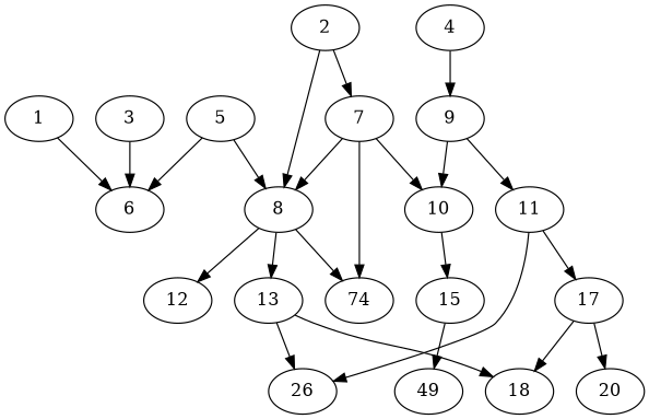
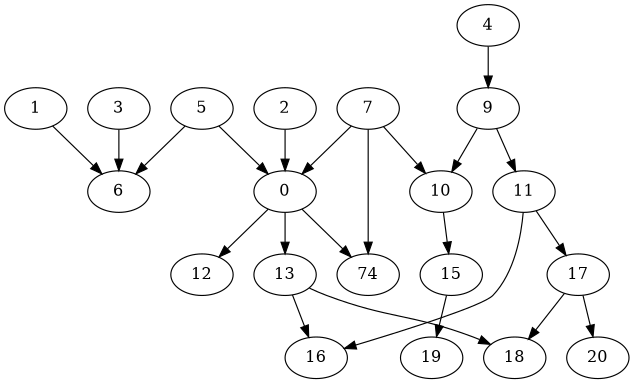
  digraph {
    node [alpha=0.10]
    1 [expect_size=12280832]
    6 [alpha=0.01 expect_size=17720320]
-   8 [expect_size=5248000]
+   8 [expect_size=5248000 label=0]
    n4 [alpha=0.12 expect_size=30319616 label=74]
    12 [alpha=0.16 expect_size=36399104]
    13 [alpha=0.12 expect_size=23315456]
-   16 [alpha=0.03 expect_size=7027712 label=26]
+   16 [alpha=0.03 expect_size=7027712]
    18 [expect_size=31725568]
    2 [alpha=0.14 expect_size=24605696]
    7 [expect_size=27714560]
    10 [alpha=0.15 expect_size=46963712]
    15 [alpha=0.05 expect_size=21352448]
    3 [alpha=0.03 expect_size=31208448]
    4 [alpha=0.16 expect_size=47771648]
    9 [alpha=0.07 expect_size=15048704]
    11 [alpha=0.13 expect_size=13959168]
    17 [alpha=0.03 expect_size=8258560]
    5 [alpha=0.14 expect_size=36536320]
-   19 [alpha=0.20 expect_size=7946240 label=49]
+   19 [alpha=0.20 expect_size=7946240]
    20 [alpha=0.05 expect_size=24089600]
    1 -> 6
    8 -> n4
    8 -> 12
    8 -> 13
    13 -> 16
    13 -> 18
    2 -> 8
-   2 -> 7
    7 -> 8
    7 -> n4
    7 -> 10
    10 -> 15
    15 -> 19
    3 -> 6
    4 -> 9
    9 -> 10
    9 -> 11
    11 -> 16
    11 -> 17
    17 -> 18
    17 -> 20
    5 -> 6
    5 -> 8
  }
